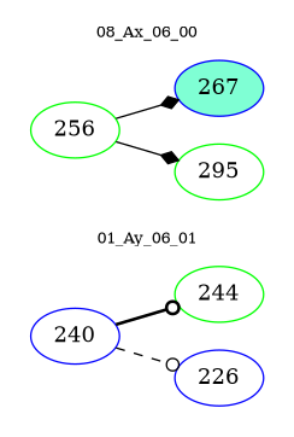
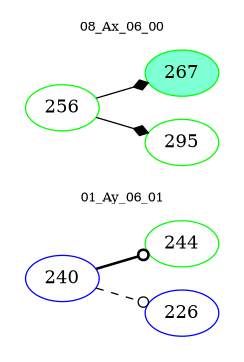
  digraph {
    rankdir=LR
    node [color=blue fillcolor=white style=filled]
    edge [arrowhead=odot color=black style=solid]
    n1 [label=240]
    n2 [label=226]
    n3 [color=green label=244]
    n4 [color=green label=256]
    n5 [color=green label=295]
-   n6 [fillcolor=aquamarine label=267]
+   n6 [color=green fillcolor=aquamarine label=267]
    subgraph cluster_1 {
      color=white
      fontsize=10
      label="01_Ay_06_01"
      n1
      n2
      n3
    }
    subgraph cluster_2 {
      color=white
      fontsize=10
      label="08_Ax_06_00"
      n4
      n5
      n6
    }
    n1 -> n2 [style=dashed]
    n1 -> n3 [style=bold]
    n4 -> n5 [arrowhead=diamond]
    n4 -> n6 [arrowhead=diamond]
  }
